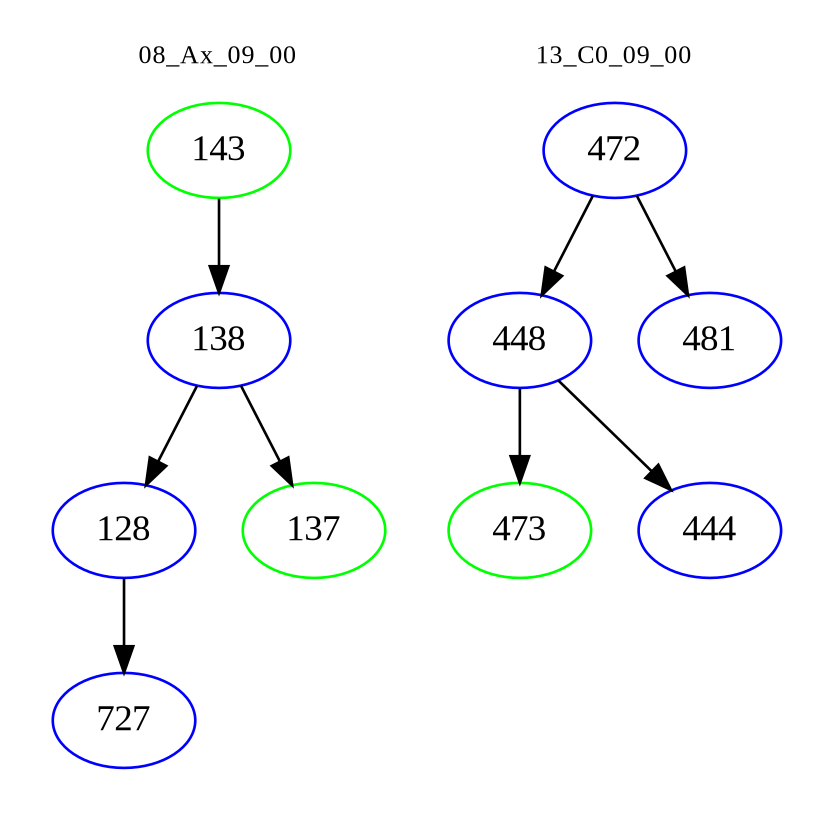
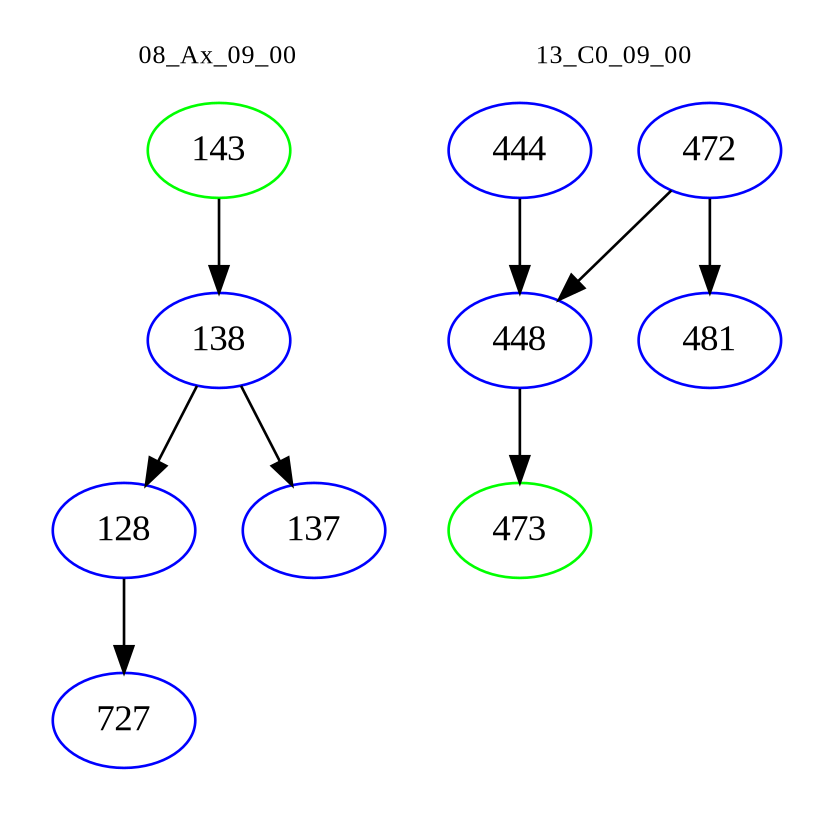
  digraph {
    fontname="Liberation Serif"
    node [color=blue fontname="Liberation Serif"]
    edge [color=black fontname="Liberation Serif"]
    n1 [label=138]
    n2 [label=128]
    n3 [color=green label=143]
-   n4 [color=green label=137]
+   n4 [label=137]
    n5 [label=727]
    n6 [label=472]
    n7 [label=448]
    n8 [color=green label=473]
    n9 [label=481]
    n10 [label=444]
    subgraph cluster_1 {
      color=white
      fontsize=10
      label="08_Ax_09_00"
      n1
      n2
      n3
      n4
      n5
    }
    subgraph cluster_2 {
      color=white
      fontsize=10
      label="13_C0_09_00"
      n6
      n7
      n8
      n9
      n10
    }
    n1 -> n2
    n1 -> n4
    n2 -> n5
    n3 -> n1
    n6 -> n7
    n6 -> n9
    n7 -> n8
-   n7 -> n10
+   n10 -> n7
  }
